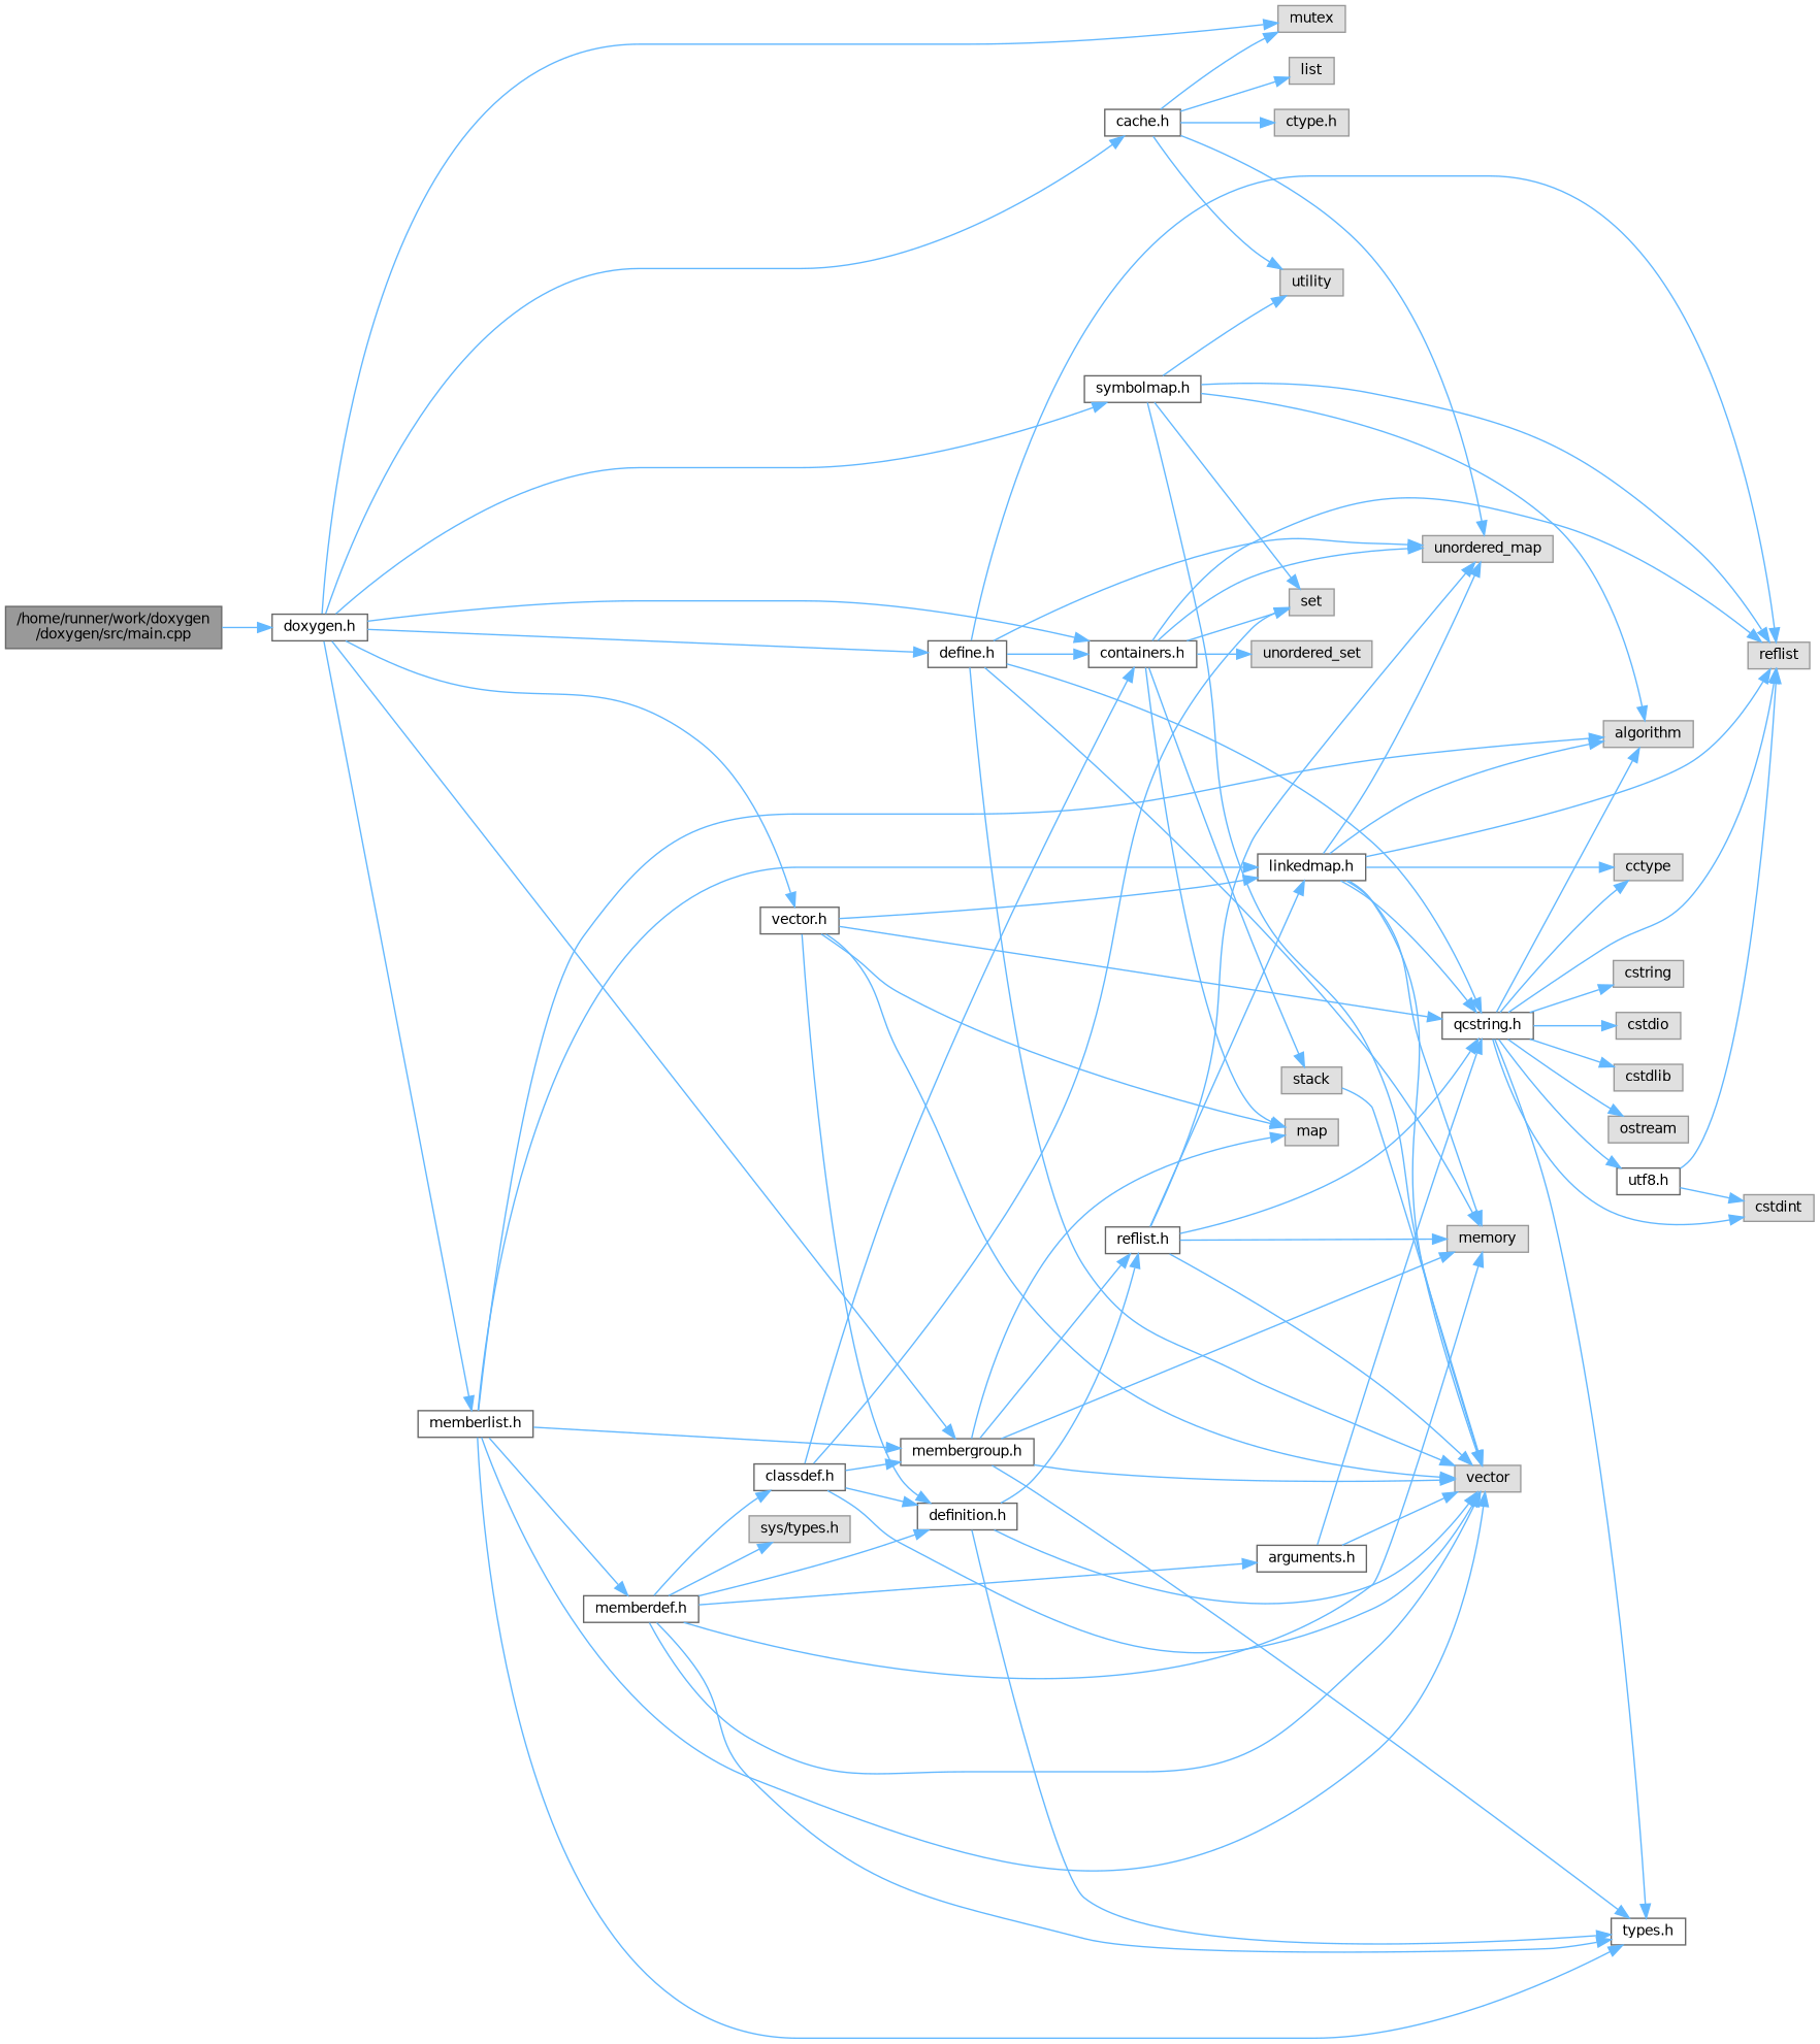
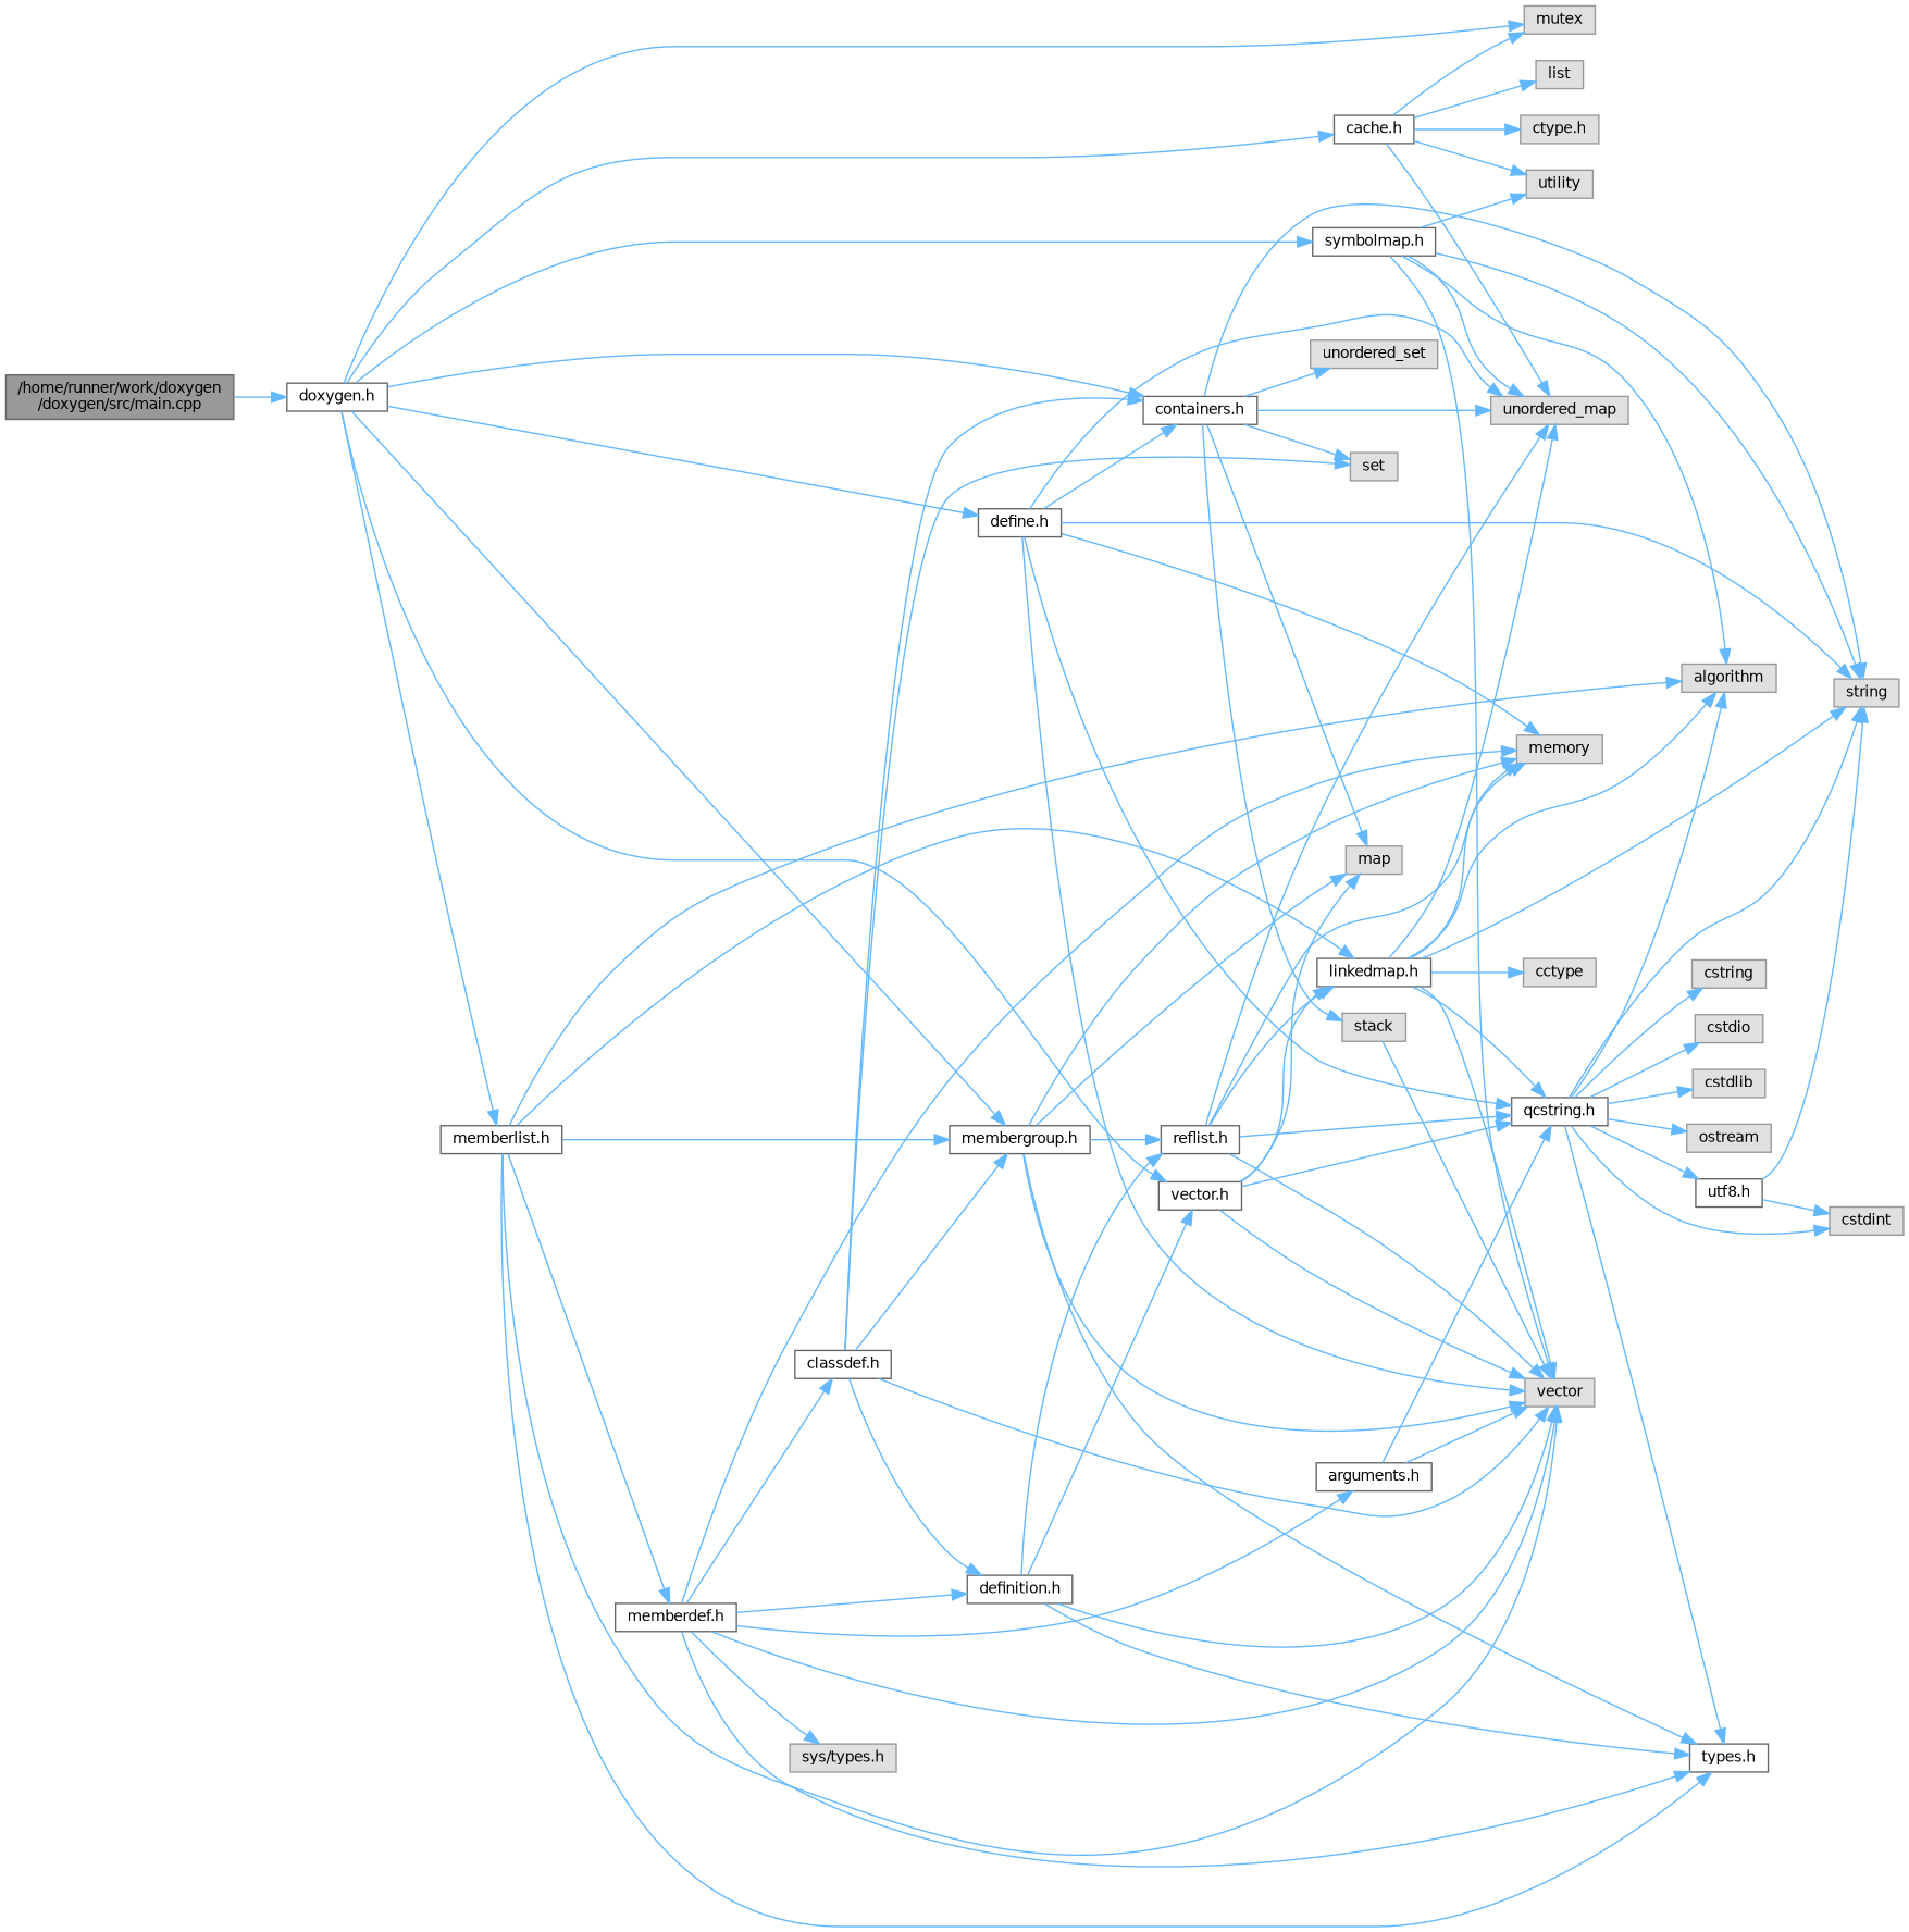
  digraph {
    rankdir=LR
    node [color=grey60 fillcolor="#E0E0E0" fontname=Helvetica fontsize=10 shape=box style=filled]
    edge [color=steelblue1 fontname=Helvetica fontsize=10 labelfontname=Helvetica labelfontsize=10 style=solid]
    n1 [color=gray40 fillcolor=grey60 fontcolor=black height=0.2 label="/home/runner/work/doxygen\l/doxygen/src/main.cpp" width=0.4]
    n2 [color=grey40 fillcolor=white height=0.2 label="doxygen.h" width=0.4]
    n3 [height=0.2 label=mutex width=0.4]
    n4 [color=grey40 fillcolor=white height=0.2 label="containers.h" width=0.4]
    n5 [color=grey40 fillcolor=white height=0.2 label="membergroup.h" width=0.4]
    n6 [color=grey40 fillcolor=white height=0.2 label="vector.h" width=0.4]
    n7 [color=grey40 fillcolor=white height=0.2 label="memberlist.h" width=0.4]
    n8 [color=grey40 fillcolor=white height=0.2 label="define.h" width=0.4]
    n9 [color=grey40 fillcolor=white height=0.2 label="cache.h" width=0.4]
    n10 [color=grey40 fillcolor=white height=0.2 label="symbolmap.h" width=0.4]
-   n11 [height=0.2 label=reflist width=0.4]
+   n11 [height=0.2 label=string width=0.4]
    n12 [height=0.2 label=set width=0.4]
    n13 [height=0.2 label=map width=0.4]
    n14 [height=0.2 label=unordered_set width=0.4]
    n15 [height=0.2 label=unordered_map width=0.4]
    n16 [height=0.2 label=stack width=0.4]
    n17 [height=0.2 label=vector width=0.4]
    n18 [height=0.2 label=memory width=0.4]
    n19 [color=grey40 fillcolor=white height=0.2 label="types.h" width=0.4]
    n20 [color=grey40 fillcolor=white height=0.2 label="reflist.h" width=0.4]
    n21 [color=grey40 fillcolor=white height=0.2 label="qcstring.h" width=0.4]
    n22 [color=grey40 fillcolor=white height=0.2 label="linkedmap.h" width=0.4]
    n23 [color=grey40 fillcolor=white height=0.2 label="definition.h" width=0.4]
    n24 [height=0.2 label=algorithm width=0.4]
    n25 [color=grey40 fillcolor=white height=0.2 label="memberdef.h" width=0.4]
    n26 [height=0.2 label=list width=0.4]
    n27 [height=0.2 label=utility width=0.4]
    n28 [height=0.2 label="ctype.h" width=0.4]
    n29 [height=0.2 label=cctype width=0.4]
    n30 [height=0.2 label=cstring width=0.4]
    n31 [height=0.2 label=cstdio width=0.4]
    n32 [height=0.2 label=cstdlib width=0.4]
    n33 [height=0.2 label=cstdint width=0.4]
    n34 [height=0.2 label=ostream width=0.4]
    n35 [color=grey40 fillcolor=white height=0.2 label="utf8.h" width=0.4]
    n36 [height=0.2 label="sys/types.h" width=0.4]
    n37 [color=grey40 fillcolor=white height=0.2 label="arguments.h" width=0.4]
    n38 [color=grey40 fillcolor=white height=0.2 label="classdef.h" width=0.4]
    n1 -> n2
    n2 -> n3
    n2 -> n4
    n2 -> n5
    n2 -> n6
    n2 -> n7
    n2 -> n8
    n2 -> n9
    n2 -> n10
    n4 -> n11
    n4 -> n12
    n4 -> n13
    n4 -> n14
    n4 -> n15
    n4 -> n16
    n5 -> n13
    n5 -> n17
    n5 -> n18
    n5 -> n19
    n5 -> n20
    n6 -> n13
    n6 -> n17
    n6 -> n21
    n6 -> n22
-   n6 -> n23
+   n23 -> n6
    n7 -> n5
    n7 -> n17
    n7 -> n19
    n7 -> n22
    n7 -> n24
    n7 -> n25
    n8 -> n4
    n8 -> n11
    n8 -> n15
    n8 -> n17
    n8 -> n18
    n8 -> n21
    n9 -> n3
    n9 -> n15
    n9 -> n26
    n9 -> n27
    n9 -> n28
    n10 -> n11
-   n10 -> n12
+   n10 -> n15
    n10 -> n17
    n10 -> n24
    n10 -> n27
    n16 -> n17
    n20 -> n15
    n20 -> n17
    n20 -> n18
    n20 -> n21
    n20 -> n22
    n21 -> n11
    n21 -> n19
    n21 -> n24
-   n21 -> n29
    n21 -> n30
    n21 -> n31
    n21 -> n32
    n21 -> n33
    n21 -> n34
    n21 -> n35
    n22 -> n11
    n22 -> n15
    n22 -> n17
    n22 -> n18
    n22 -> n21
    n22 -> n24
    n22 -> n29
    n23 -> n17
    n23 -> n19
    n23 -> n20
    n25 -> n17
    n25 -> n18
    n25 -> n19
    n25 -> n23
    n25 -> n36
    n25 -> n37
    n25 -> n38
    n35 -> n11
    n35 -> n33
    n37 -> n17
    n37 -> n21
    n38 -> n4
    n38 -> n5
    n38 -> n12
    n38 -> n17
    n38 -> n23
  }
